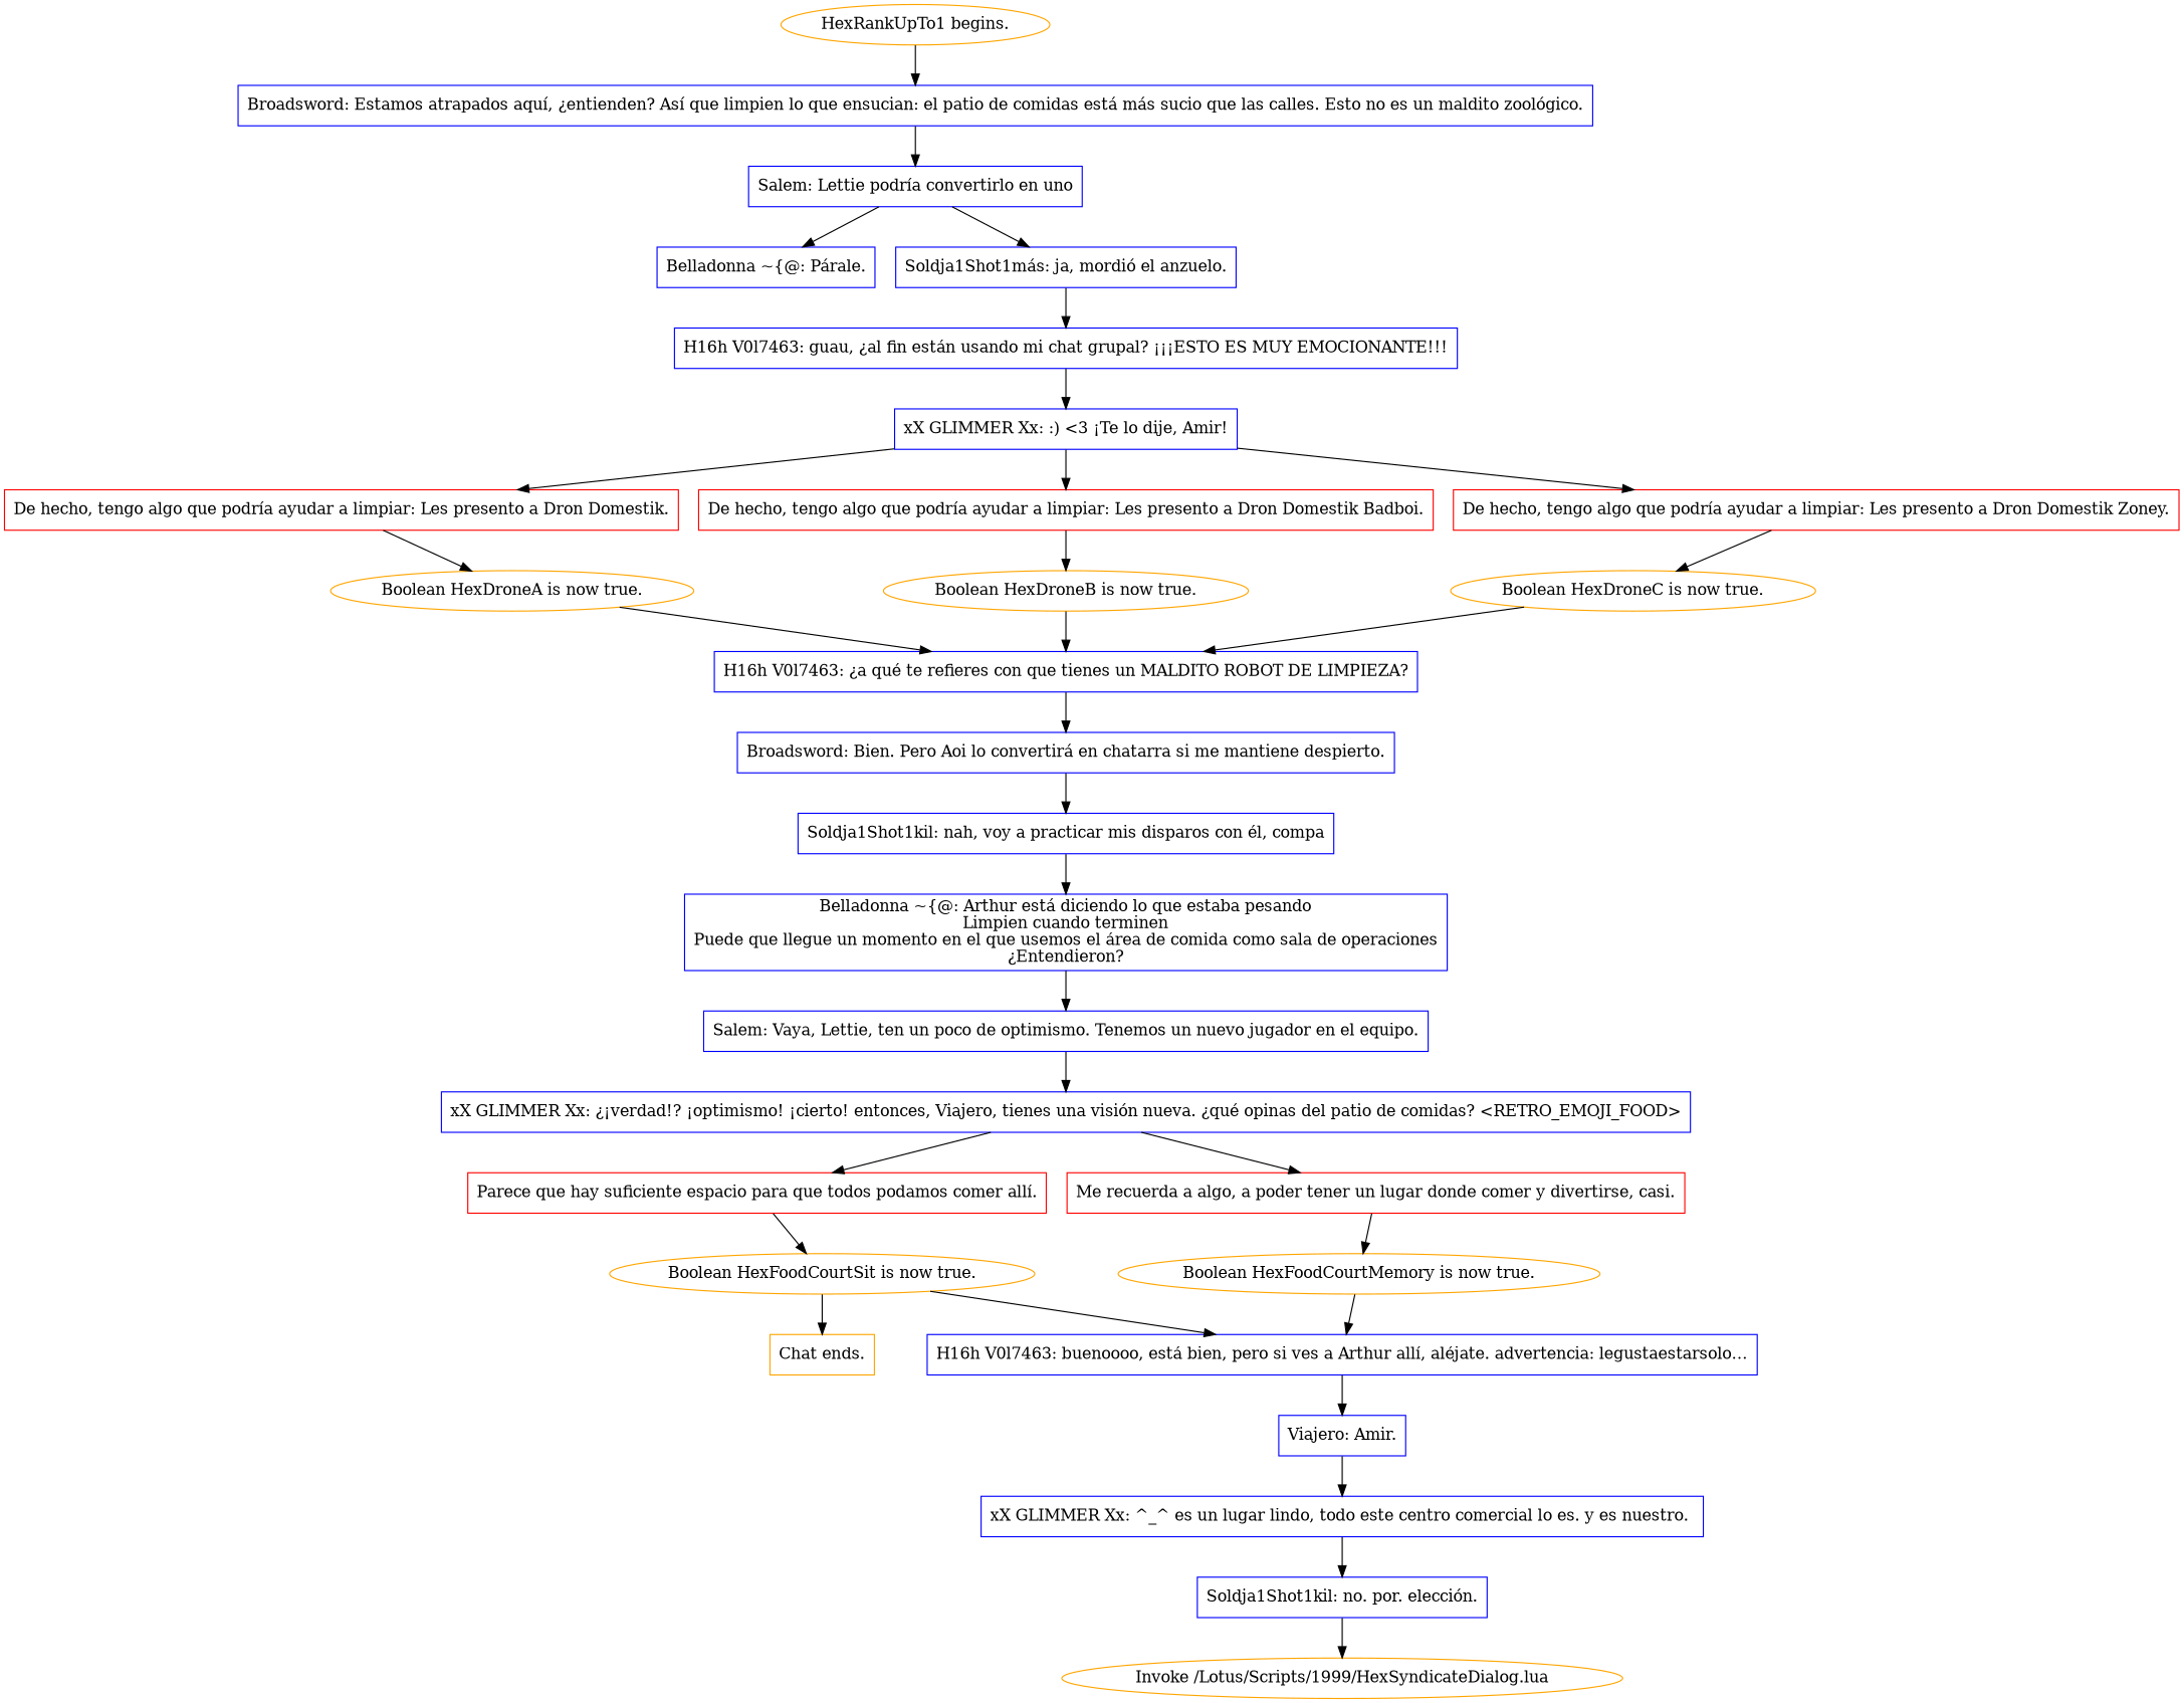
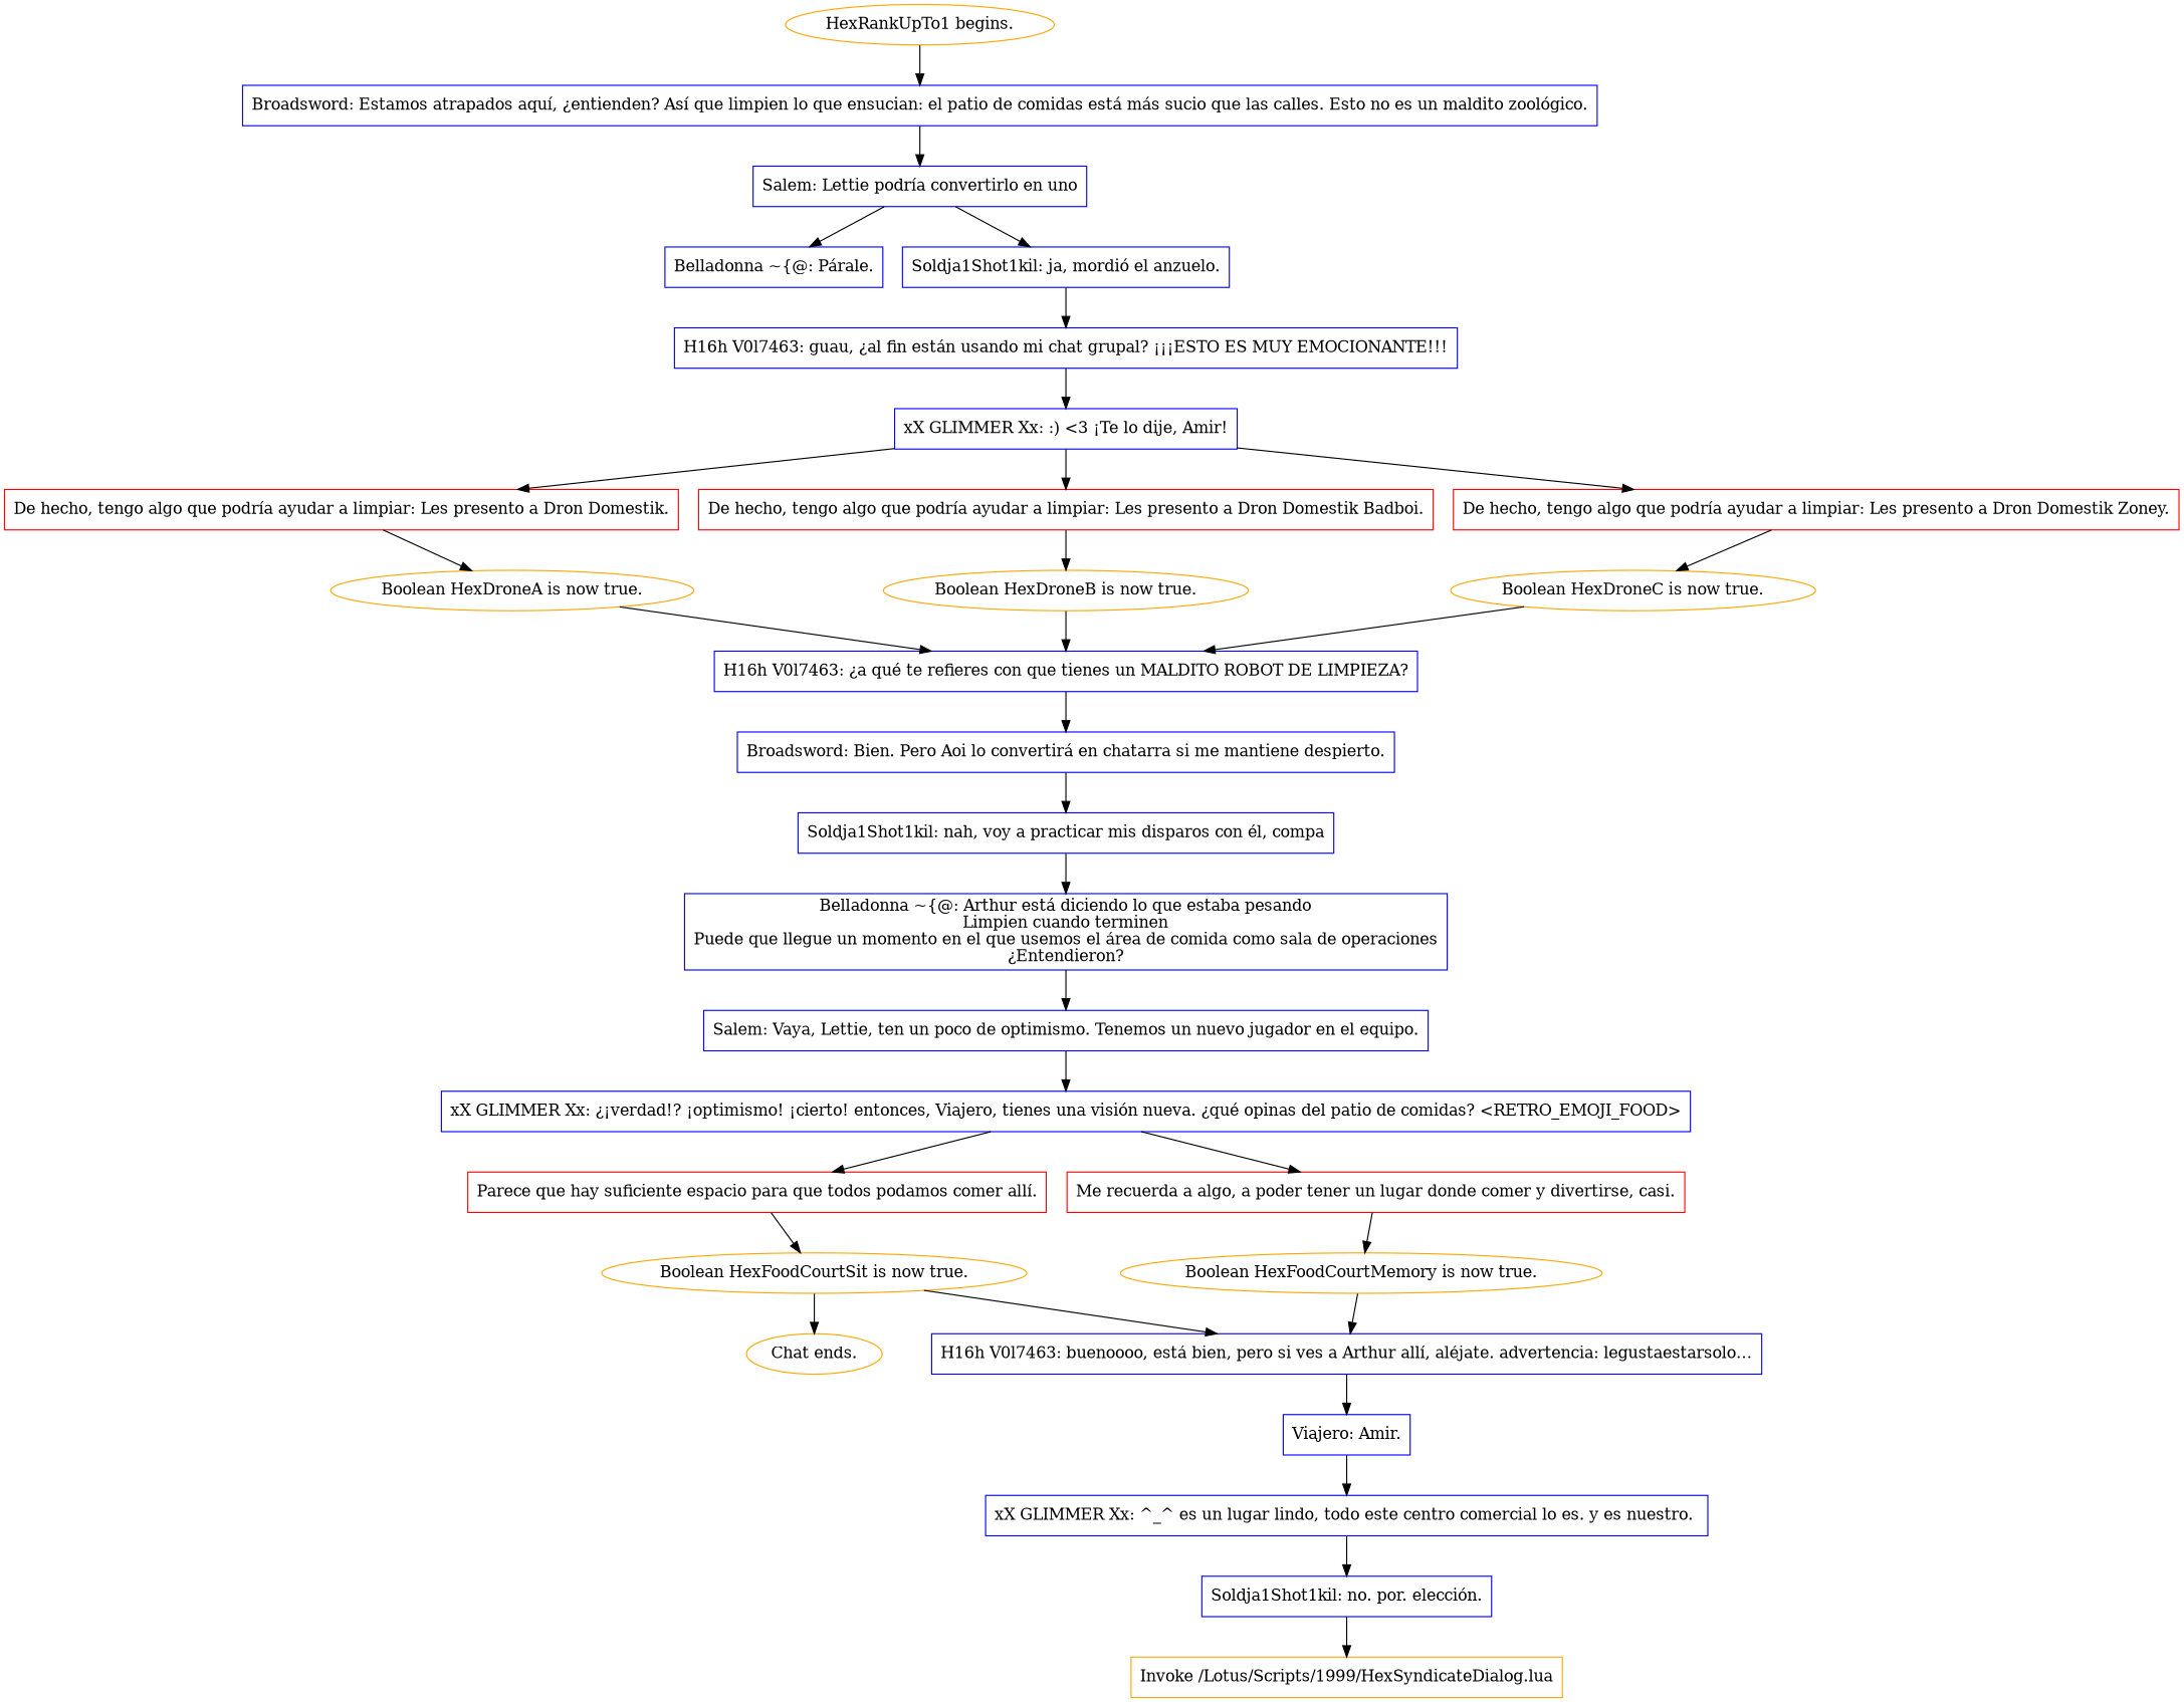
  digraph {
    node [color=blue shape=box]
    "HexRankUpTo1 begins." [color=orange shape=""]
    n2 [label="Broadsword: Estamos atrapados aquí, ¿entienden? Así que limpien lo que ensucian: el patio de comidas está más sucio que las calles. Esto no es un maldito zoológico."]
    n3 [label="Salem: Lettie podría convertirlo en uno"]
    n4 [label="Belladonna ~{@: Párale."]
-   n5 [label="Soldja1Shot1más: ja, mordió el anzuelo."]
+   n5 [label="Soldja1Shot1kil: ja, mordió el anzuelo."]
    n6 [label="H16h V0l7463: guau, ¿al fin están usando mi chat grupal? ¡¡¡ESTO ES MUY EMOCIONANTE!!!"]
    n7 [label="xX GLIMMER Xx: :) <3 ¡Te lo dije, Amir!"]
    n8 [color=red label="De hecho, tengo algo que podría ayudar a limpiar: Les presento a Dron Domestik."]
    n9 [color=red label="De hecho, tengo algo que podría ayudar a limpiar: Les presento a Dron Domestik Badboi."]
    n10 [color=red label="De hecho, tengo algo que podría ayudar a limpiar: Les presento a Dron Domestik Zoney."]
    n11 [color=orange label="Boolean HexDroneA is now true." shape=""]
    n12 [color=orange label="Boolean HexDroneB is now true." shape=""]
    n13 [color=orange label="Boolean HexDroneC is now true." shape=""]
    n14 [label="H16h V0l7463: ¿a qué te refieres con que tienes un MALDITO ROBOT DE LIMPIEZA?"]
    n15 [label="Broadsword: Bien. Pero Aoi lo convertirá en chatarra si me mantiene despierto."]
    n16 [label="Soldja1Shot1kil: nah, voy a practicar mis disparos con él, compa"]
    n17 [label="Belladonna ~{@: Arthur está diciendo lo que estaba pesando\nLimpien cuando terminen\nPuede que llegue un momento en el que usemos el área de comida como sala de operaciones\n¿Entendieron?"]
    n18 [label="Salem: Vaya, Lettie, ten un poco de optimismo. Tenemos un nuevo jugador en el equipo."]
    n19 [label="xX GLIMMER Xx: ¿¡verdad!? ¡optimismo! ¡cierto! entonces, Viajero, tienes una visión nueva. ¿qué opinas del patio de comidas? <RETRO_EMOJI_FOOD>"]
    n20 [color=red label="Parece que hay suficiente espacio para que todos podamos comer allí."]
    n21 [color=red label="Me recuerda a algo, a poder tener un lugar donde comer y divertirse, casi."]
    n22 [color=orange label="Boolean HexFoodCourtSit is now true." shape=""]
    n23 [color=orange label="Boolean HexFoodCourtMemory is now true." shape=""]
    n24 [label="H16h V0l7463: buenoooo, está bien, pero si ves a Arthur allí, aléjate. advertencia: legustaestarsolo…"]
-   "Chat ends." [color=orange]
+   "Chat ends." [color=orange shape=""]
    n26 [label="Viajero: Amir."]
    n27 [label="xX GLIMMER Xx: ^_^ es un lugar lindo, todo este centro comercial lo es. y es nuestro. "]
    n28 [label="Soldja1Shot1kil: no. por. elección."]
-   n29 [color=orange label="Invoke /Lotus/Scripts/1999/HexSyndicateDialog.lua" shape=""]
+   n29 [color=orange label="Invoke /Lotus/Scripts/1999/HexSyndicateDialog.lua"]
    "HexRankUpTo1 begins." -> n2
    n2 -> n3
    n3 -> n4
    n3 -> n5
    n5 -> n6
    n6 -> n7
    n7 -> n8
    n7 -> n9
    n7 -> n10
    n8 -> n11
    n9 -> n12
    n10 -> n13
    n11 -> n14
    n12 -> n14
    n13 -> n14
    n14 -> n15
    n15 -> n16
    n16 -> n17
    n17 -> n18
    n18 -> n19
    n19 -> n20
    n19 -> n21
    n20 -> n22
    n21 -> n23
    n22 -> n24
    n22 -> "Chat ends."
    n23 -> n24
    n24 -> n26
    n26 -> n27
    n27 -> n28
    n28 -> n29
  }
